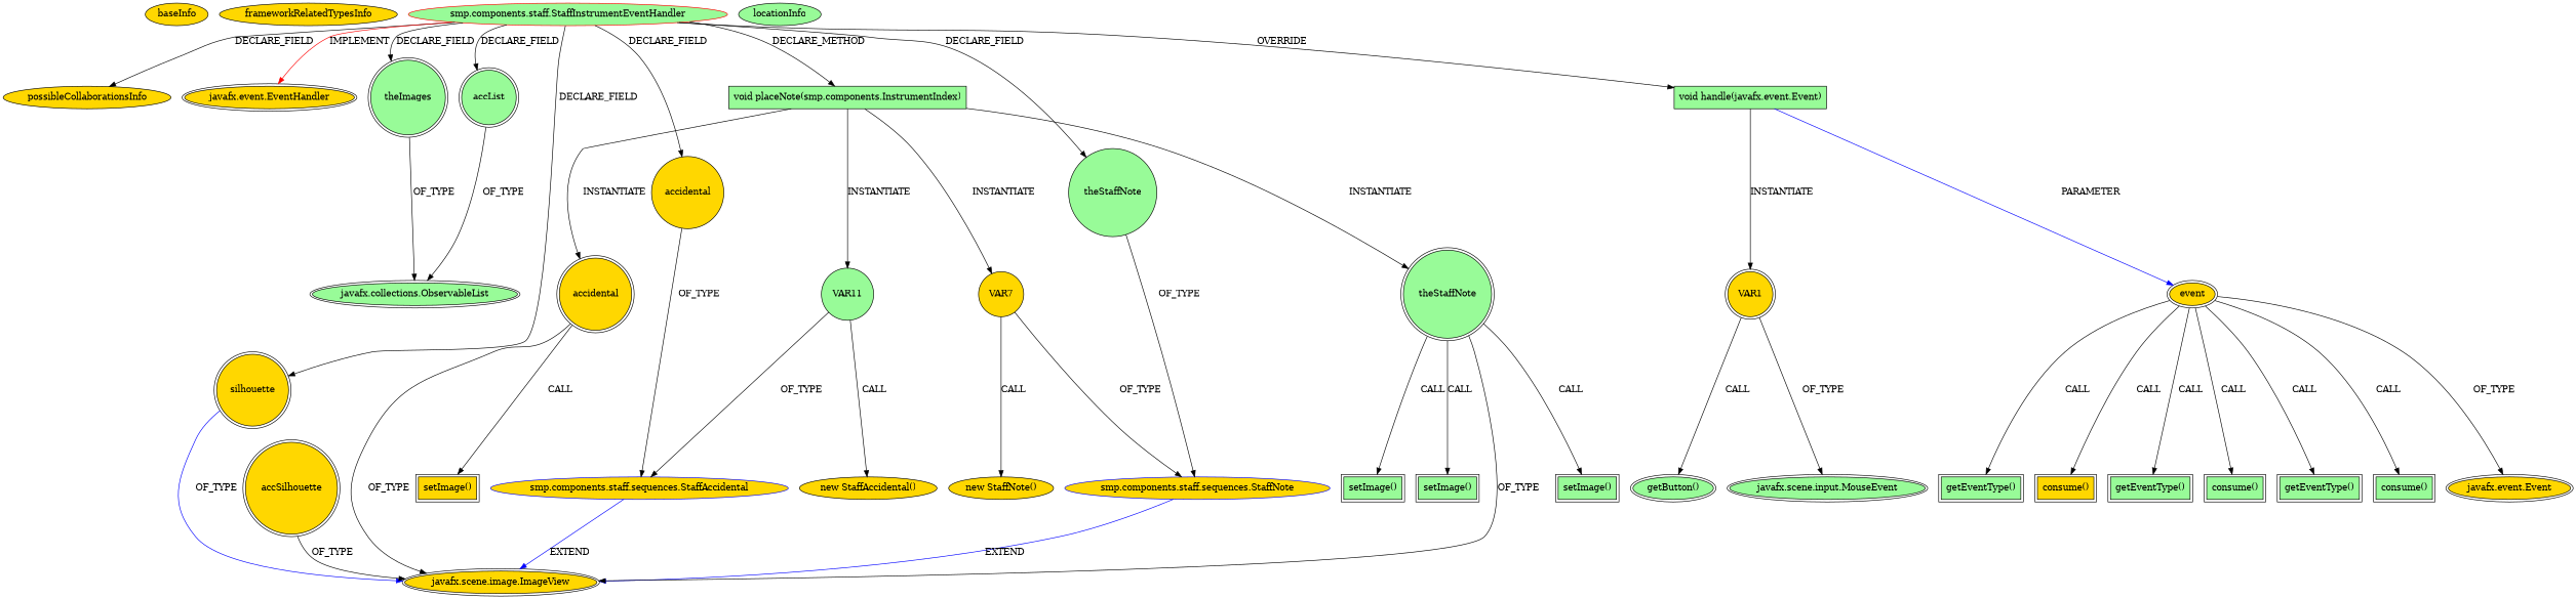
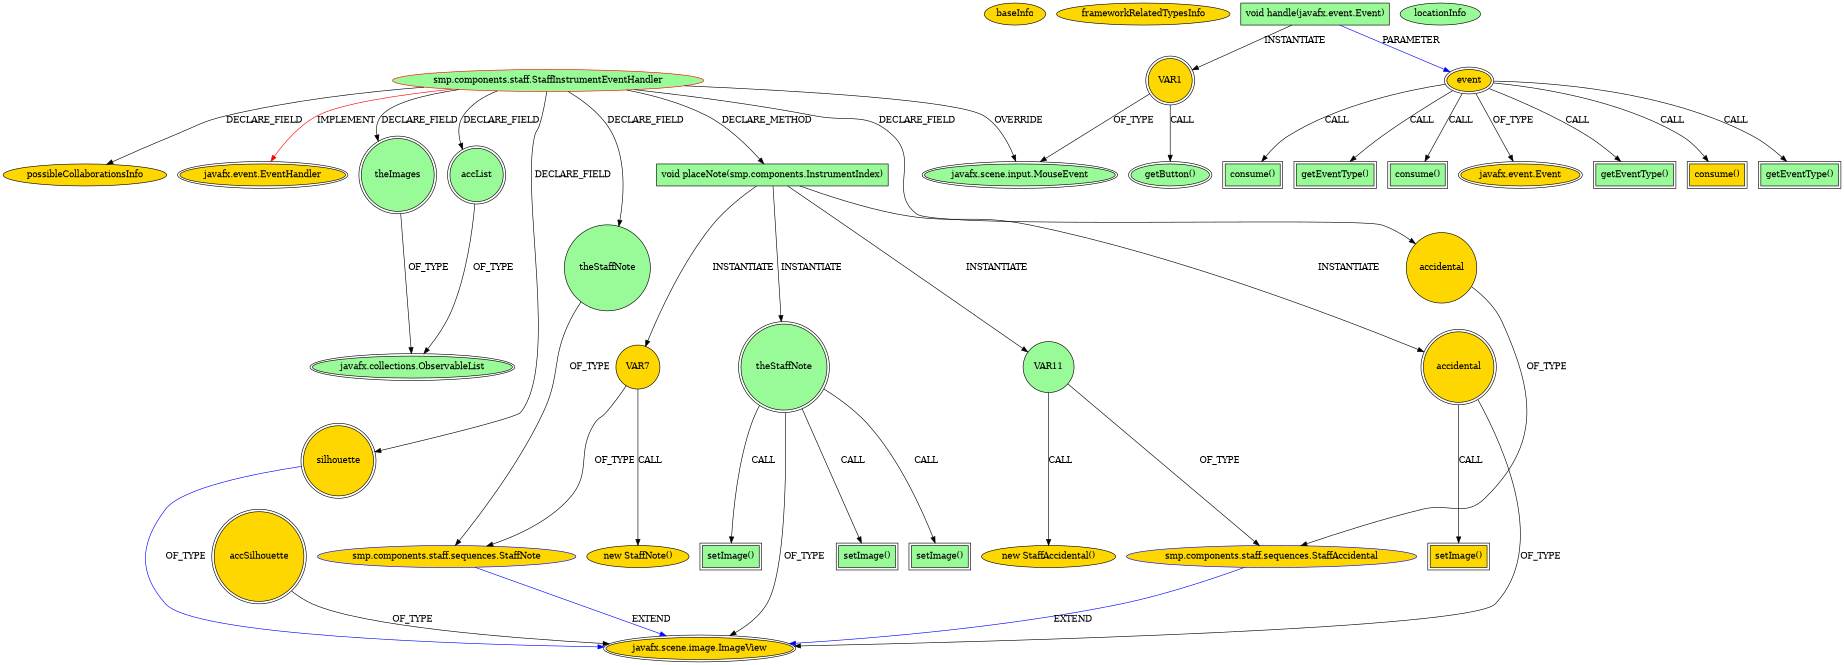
  digraph {
    node [fillcolor=palegreen style=filled isFrameworkType=true vertexType=INSIDE_CALL peripheries=2]
    baseInfo [category=extension_graph fillcolor=gold graphId=281 isAnonymous=false possibleRelation=true isFrameworkType="" vertexType="" peripheries=""]
    frameworkRelatedTypesInfo [0="javafx.event.EventHandler" fillcolor=gold isFrameworkType="" vertexType="" peripheries=""]
    possibleCollaborationsInfo [0="281~CLIENT_METHOD_DECLARATION-INSTANTIATION-FIELD_DECLARATION-~javafx.event.EventHandler ~javafx.scene.image.ImageView ~false~false" fillcolor=gold isFrameworkType="" vertexType="" peripheries=""]
    locationInfo [contextSignature=StaffInstrumentEventHandler filePath="/DC37-Super-Mario-Paint/Super-Mario-Paint-master/src/smp/components/staff/StaffInstrumentEventHandler.java" graphId=281 projectName="DC37-Super-Mario-Paint" isFrameworkType="" vertexType="" peripheries=""]
    n5 [color=red isFrameworkType=false label="smp.components.staff.StaffInstrumentEventHandler" vertexType=ROOT_CLIENT_CLASS_DECLARATION peripheries=""]
    n6 [fillcolor=gold label="javafx.event.EventHandler" vertexType=FRAMEWORK_INTERFACE_TYPE]
    n7 [label=accList shape=circle vertexType=FIELD_DECLARATION]
    n8 [fillcolor=gold isFrameworkType=false label=accidental shape=circle vertexType=FIELD_DECLARATION peripheries=""]
    n9 [fillcolor=gold label=silhouette shape=circle vertexType=FIELD_DECLARATION]
    n10 [label=theImages shape=circle vertexType=FIELD_DECLARATION]
    n11 [isFrameworkType=false label=theStaffNote shape=circle vertexType=FIELD_DECLARATION peripheries=""]
    n12 [isFrameworkType=false label="void handle(javafx.event.Event)" shape=box vertexType=OVERRIDING_METHOD_DECLARATION peripheries=""]
    n13 [isFrameworkType=false label="void placeNote(smp.components.InstrumentIndex)" shape=box vertexType=CLIENT_METHOD_DECLARATION peripheries=""]
    n14 [label="javafx.collections.ObservableList" vertexType=FRAMEWORK_INTERFACE_TYPE]
    n15 [fillcolor=gold label=accSilhouette shape=circle vertexType=FIELD_DECLARATION]
    n16 [fillcolor=gold label="javafx.scene.image.ImageView" vertexType=FRAMEWORK_CLASS_TYPE]
    n17 [color=blue fillcolor=gold isFrameworkType=false label="smp.components.staff.sequences.StaffAccidental" vertexType=REFERENCE_CLIENT_CLASS_DECLARATION peripheries=""]
    n18 [color=blue fillcolor=gold isFrameworkType=false label="smp.components.staff.sequences.StaffNote" vertexType=REFERENCE_CLIENT_CLASS_DECLARATION peripheries=""]
    n19 [fillcolor=gold label=event vertexType=PARAMETER_DECLARATION]
    n20 [fillcolor=gold label=VAR1 shape=circle vertexType=VARIABLE_EXPRESION]
    n21 [fillcolor=gold isFrameworkType=false label=VAR7 shape=circle vertexType=VARIABLE_EXPRESION peripheries=""]
    n22 [label=theStaffNote shape=circle vertexType=VARIABLE_EXPRESION]
    n23 [isFrameworkType=false label=VAR11 shape=circle vertexType=VARIABLE_EXPRESION peripheries=""]
    n24 [fillcolor=gold label=accidental shape=circle vertexType=VARIABLE_EXPRESION]
    n25 [fillcolor=gold label="javafx.event.Event" vertexType=FRAMEWORK_CLASS_TYPE]
    n26 [label="getEventType()" shape=box]
    n27 [fillcolor=gold label="consume()" shape=box]
    n28 [label="getEventType()" shape=box]
    n29 [label="consume()" shape=box]
    n30 [label="getEventType()" shape=box]
    n31 [label="consume()" shape=box]
    n32 [label="javafx.scene.input.MouseEvent" vertexType=FRAMEWORK_CLASS_TYPE]
    n33 [label="getButton()" shape=ellipse]
    n34 [fillcolor=gold isFrameworkType=false label="new StaffNote()" vertexType=CONSTRUCTOR_CALL peripheries=""]
    n35 [label="setImage()" shape=box]
    n36 [label="setImage()" shape=box]
    n37 [label="setImage()" shape=box]
    n38 [fillcolor=gold isFrameworkType=false label="new StaffAccidental()" vertexType=CONSTRUCTOR_CALL peripheries=""]
    n39 [fillcolor=gold label="setImage()" shape=box]
    n5 -> possibleCollaborationsInfo [label=DECLARE_FIELD]
    n5 -> n6 [color=red label=IMPLEMENT]
    n5 -> n7 [label=DECLARE_FIELD]
    n5 -> n8 [label=DECLARE_FIELD]
    n5 -> n9 [label=DECLARE_FIELD]
    n5 -> n10 [label=DECLARE_FIELD]
    n5 -> n11 [label=DECLARE_FIELD]
-   n5 -> n12 [label=OVERRIDE]
+   n5 -> n32 [label=OVERRIDE]
    n5 -> n13 [label=DECLARE_METHOD]
    n7 -> n14 [label=OF_TYPE]
    n8 -> n17 [label=OF_TYPE]
    n9 -> n16 [color=blue label=OF_TYPE]
    n10 -> n14 [label=OF_TYPE]
    n11 -> n18 [label=OF_TYPE]
    n12 -> n19 [color=blue label=PARAMETER]
    n12 -> n20 [label=INSTANTIATE]
    n13 -> n21 [label=INSTANTIATE]
    n13 -> n22 [label=INSTANTIATE]
    n13 -> n23 [label=INSTANTIATE]
    n13 -> n24 [label=INSTANTIATE]
    n15 -> n16 [label=OF_TYPE]
    n17 -> n16 [color=blue label=EXTEND]
    n18 -> n16 [color=blue label=EXTEND]
    n19 -> n25 [label=OF_TYPE]
    n19 -> n26 [label=CALL]
    n19 -> n27 [label=CALL]
    n19 -> n28 [label=CALL]
    n19 -> n29 [label=CALL]
    n19 -> n30 [label=CALL]
    n19 -> n31 [label=CALL]
    n20 -> n32 [label=OF_TYPE]
    n20 -> n33 [label=CALL]
    n21 -> n18 [label=OF_TYPE]
    n21 -> n34 [label=CALL]
    n22 -> n16 [label=OF_TYPE]
    n22 -> n35 [label=CALL]
    n22 -> n36 [label=CALL]
    n22 -> n37 [label=CALL]
    n23 -> n17 [label=OF_TYPE]
    n23 -> n38 [label=CALL]
    n24 -> n16 [label=OF_TYPE]
    n24 -> n39 [label=CALL]
  }
